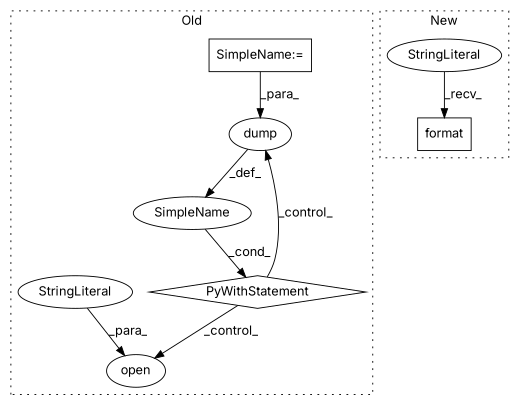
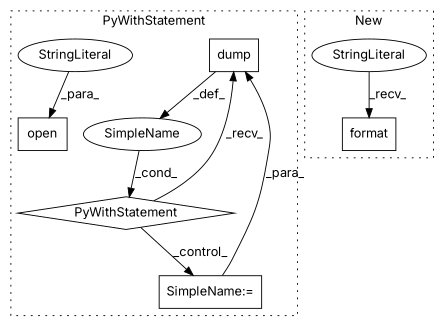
  digraph {
    fontname=Inter
    node [a=32 fontname=Inter l="5,1" shape=box]
    edge [fontname=Inter]
-   n1 [label=dump s="5730,5775" shape=ellipse]
+   n1 [label=dump s="5730,5775"]
    n2 [a=42 label=SimpleName shape=ellipse l=""]
    n3 [a=104 l="10,2" label=PyWithStatement s="5632,5699" shape=diamond]
    n4 [a=7 l=1 label="SimpleName:=" s=5714]
-   n5 [label=open s="5642,5698" shape=ellipse]
+   n5 [label=open s="5642,5698"]
    n6 [a=45 l=4 label=StringLiteral s=5694 shape=ellipse]
    n7 [l="7,1" label=format s="5812,5823"]
    n8 [a=45 l=12 label=StringLiteral s=5799 shape=ellipse]
    subgraph cluster_1 {
-     label=Old
+     label=PyWithStatement
      style=dotted
      n1
      n2
      n3
      n4
      n5
      n6
    }
    subgraph cluster_2 {
      label=New
      style=dotted
      n7
      n8
    }
    n1 -> n2 [label=_def_]
    n2 -> n3 [label=_cond_]
-   n3 -> n1 [label=_control_]
-   n3 -> n5 [label=_control_]
+   n3 -> n1 [label=_recv_]
+   n3 -> n4 [label=_control_]
    n4 -> n1 [label=_para_]
    n6 -> n5 [label=_para_]
    n8 -> n7 [label=_recv_]
  }
